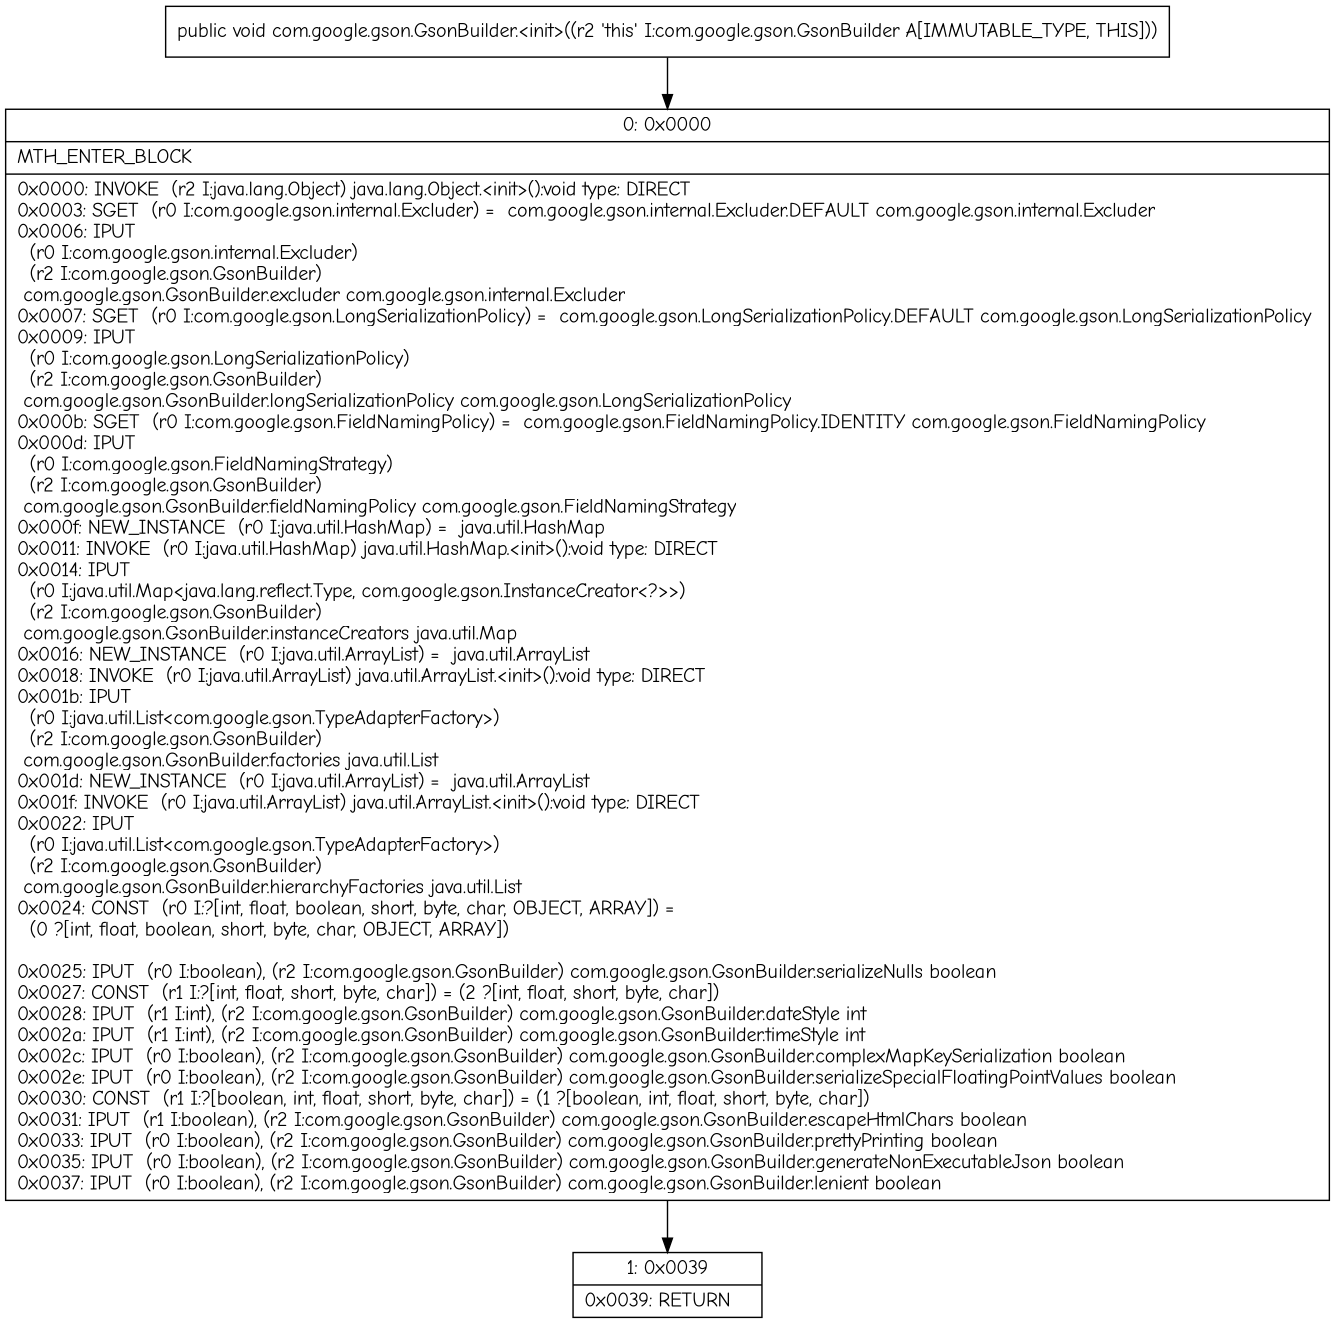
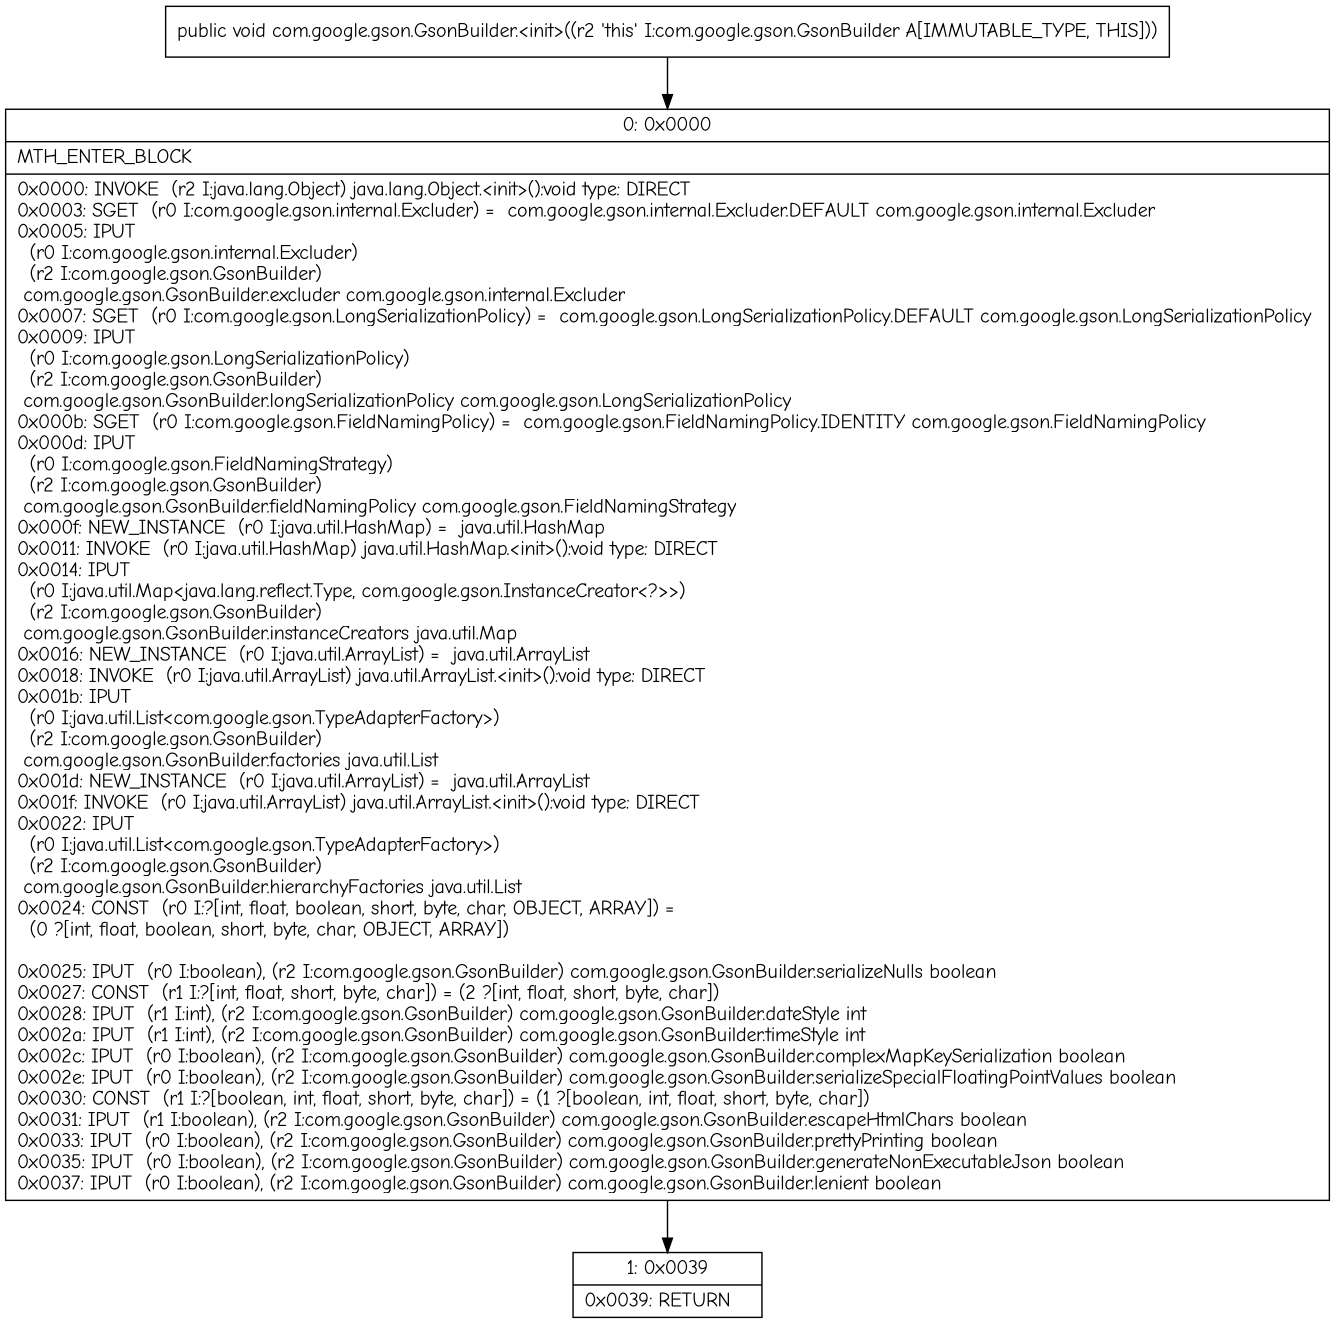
  digraph {
    fontname="Comic Neue"
    node [shape=record fontname="Comic Neue"]
    edge [fontname="Comic Neue"]
-   n1 [label="{0\:\ 0x0000|MTH_ENTER_BLOCK\l|0x0000: INVOKE  (r2 I:java.lang.Object) java.lang.Object.\<init\>():void type: DIRECT \l0x0003: SGET  (r0 I:com.google.gson.internal.Excluder) =  com.google.gson.internal.Excluder.DEFAULT com.google.gson.internal.Excluder \l0x0006: IPUT  \l  (r0 I:com.google.gson.internal.Excluder)\l  (r2 I:com.google.gson.GsonBuilder)\l com.google.gson.GsonBuilder.excluder com.google.gson.internal.Excluder \l0x0007: SGET  (r0 I:com.google.gson.LongSerializationPolicy) =  com.google.gson.LongSerializationPolicy.DEFAULT com.google.gson.LongSerializationPolicy \l0x0009: IPUT  \l  (r0 I:com.google.gson.LongSerializationPolicy)\l  (r2 I:com.google.gson.GsonBuilder)\l com.google.gson.GsonBuilder.longSerializationPolicy com.google.gson.LongSerializationPolicy \l0x000b: SGET  (r0 I:com.google.gson.FieldNamingPolicy) =  com.google.gson.FieldNamingPolicy.IDENTITY com.google.gson.FieldNamingPolicy \l0x000d: IPUT  \l  (r0 I:com.google.gson.FieldNamingStrategy)\l  (r2 I:com.google.gson.GsonBuilder)\l com.google.gson.GsonBuilder.fieldNamingPolicy com.google.gson.FieldNamingStrategy \l0x000f: NEW_INSTANCE  (r0 I:java.util.HashMap) =  java.util.HashMap \l0x0011: INVOKE  (r0 I:java.util.HashMap) java.util.HashMap.\<init\>():void type: DIRECT \l0x0014: IPUT  \l  (r0 I:java.util.Map\<java.lang.reflect.Type, com.google.gson.InstanceCreator\<?\>\>)\l  (r2 I:com.google.gson.GsonBuilder)\l com.google.gson.GsonBuilder.instanceCreators java.util.Map \l0x0016: NEW_INSTANCE  (r0 I:java.util.ArrayList) =  java.util.ArrayList \l0x0018: INVOKE  (r0 I:java.util.ArrayList) java.util.ArrayList.\<init\>():void type: DIRECT \l0x001b: IPUT  \l  (r0 I:java.util.List\<com.google.gson.TypeAdapterFactory\>)\l  (r2 I:com.google.gson.GsonBuilder)\l com.google.gson.GsonBuilder.factories java.util.List \l0x001d: NEW_INSTANCE  (r0 I:java.util.ArrayList) =  java.util.ArrayList \l0x001f: INVOKE  (r0 I:java.util.ArrayList) java.util.ArrayList.\<init\>():void type: DIRECT \l0x0022: IPUT  \l  (r0 I:java.util.List\<com.google.gson.TypeAdapterFactory\>)\l  (r2 I:com.google.gson.GsonBuilder)\l com.google.gson.GsonBuilder.hierarchyFactories java.util.List \l0x0024: CONST  (r0 I:?[int, float, boolean, short, byte, char, OBJECT, ARRAY]) = \l  (0 ?[int, float, boolean, short, byte, char, OBJECT, ARRAY])\l \l0x0025: IPUT  (r0 I:boolean), (r2 I:com.google.gson.GsonBuilder) com.google.gson.GsonBuilder.serializeNulls boolean \l0x0027: CONST  (r1 I:?[int, float, short, byte, char]) = (2 ?[int, float, short, byte, char]) \l0x0028: IPUT  (r1 I:int), (r2 I:com.google.gson.GsonBuilder) com.google.gson.GsonBuilder.dateStyle int \l0x002a: IPUT  (r1 I:int), (r2 I:com.google.gson.GsonBuilder) com.google.gson.GsonBuilder.timeStyle int \l0x002c: IPUT  (r0 I:boolean), (r2 I:com.google.gson.GsonBuilder) com.google.gson.GsonBuilder.complexMapKeySerialization boolean \l0x002e: IPUT  (r0 I:boolean), (r2 I:com.google.gson.GsonBuilder) com.google.gson.GsonBuilder.serializeSpecialFloatingPointValues boolean \l0x0030: CONST  (r1 I:?[boolean, int, float, short, byte, char]) = (1 ?[boolean, int, float, short, byte, char]) \l0x0031: IPUT  (r1 I:boolean), (r2 I:com.google.gson.GsonBuilder) com.google.gson.GsonBuilder.escapeHtmlChars boolean \l0x0033: IPUT  (r0 I:boolean), (r2 I:com.google.gson.GsonBuilder) com.google.gson.GsonBuilder.prettyPrinting boolean \l0x0035: IPUT  (r0 I:boolean), (r2 I:com.google.gson.GsonBuilder) com.google.gson.GsonBuilder.generateNonExecutableJson boolean \l0x0037: IPUT  (r0 I:boolean), (r2 I:com.google.gson.GsonBuilder) com.google.gson.GsonBuilder.lenient boolean \l}"]
+   n1 [label="{0\:\ 0x0000|MTH_ENTER_BLOCK\l|0x0000: INVOKE  (r2 I:java.lang.Object) java.lang.Object.\<init\>():void type: DIRECT \l0x0003: SGET  (r0 I:com.google.gson.internal.Excluder) =  com.google.gson.internal.Excluder.DEFAULT com.google.gson.internal.Excluder \l0x0005: IPUT  \l  (r0 I:com.google.gson.internal.Excluder)\l  (r2 I:com.google.gson.GsonBuilder)\l com.google.gson.GsonBuilder.excluder com.google.gson.internal.Excluder \l0x0007: SGET  (r0 I:com.google.gson.LongSerializationPolicy) =  com.google.gson.LongSerializationPolicy.DEFAULT com.google.gson.LongSerializationPolicy \l0x0009: IPUT  \l  (r0 I:com.google.gson.LongSerializationPolicy)\l  (r2 I:com.google.gson.GsonBuilder)\l com.google.gson.GsonBuilder.longSerializationPolicy com.google.gson.LongSerializationPolicy \l0x000b: SGET  (r0 I:com.google.gson.FieldNamingPolicy) =  com.google.gson.FieldNamingPolicy.IDENTITY com.google.gson.FieldNamingPolicy \l0x000d: IPUT  \l  (r0 I:com.google.gson.FieldNamingStrategy)\l  (r2 I:com.google.gson.GsonBuilder)\l com.google.gson.GsonBuilder.fieldNamingPolicy com.google.gson.FieldNamingStrategy \l0x000f: NEW_INSTANCE  (r0 I:java.util.HashMap) =  java.util.HashMap \l0x0011: INVOKE  (r0 I:java.util.HashMap) java.util.HashMap.\<init\>():void type: DIRECT \l0x0014: IPUT  \l  (r0 I:java.util.Map\<java.lang.reflect.Type, com.google.gson.InstanceCreator\<?\>\>)\l  (r2 I:com.google.gson.GsonBuilder)\l com.google.gson.GsonBuilder.instanceCreators java.util.Map \l0x0016: NEW_INSTANCE  (r0 I:java.util.ArrayList) =  java.util.ArrayList \l0x0018: INVOKE  (r0 I:java.util.ArrayList) java.util.ArrayList.\<init\>():void type: DIRECT \l0x001b: IPUT  \l  (r0 I:java.util.List\<com.google.gson.TypeAdapterFactory\>)\l  (r2 I:com.google.gson.GsonBuilder)\l com.google.gson.GsonBuilder.factories java.util.List \l0x001d: NEW_INSTANCE  (r0 I:java.util.ArrayList) =  java.util.ArrayList \l0x001f: INVOKE  (r0 I:java.util.ArrayList) java.util.ArrayList.\<init\>():void type: DIRECT \l0x0022: IPUT  \l  (r0 I:java.util.List\<com.google.gson.TypeAdapterFactory\>)\l  (r2 I:com.google.gson.GsonBuilder)\l com.google.gson.GsonBuilder.hierarchyFactories java.util.List \l0x0024: CONST  (r0 I:?[int, float, boolean, short, byte, char, OBJECT, ARRAY]) = \l  (0 ?[int, float, boolean, short, byte, char, OBJECT, ARRAY])\l \l0x0025: IPUT  (r0 I:boolean), (r2 I:com.google.gson.GsonBuilder) com.google.gson.GsonBuilder.serializeNulls boolean \l0x0027: CONST  (r1 I:?[int, float, short, byte, char]) = (2 ?[int, float, short, byte, char]) \l0x0028: IPUT  (r1 I:int), (r2 I:com.google.gson.GsonBuilder) com.google.gson.GsonBuilder.dateStyle int \l0x002a: IPUT  (r1 I:int), (r2 I:com.google.gson.GsonBuilder) com.google.gson.GsonBuilder.timeStyle int \l0x002c: IPUT  (r0 I:boolean), (r2 I:com.google.gson.GsonBuilder) com.google.gson.GsonBuilder.complexMapKeySerialization boolean \l0x002e: IPUT  (r0 I:boolean), (r2 I:com.google.gson.GsonBuilder) com.google.gson.GsonBuilder.serializeSpecialFloatingPointValues boolean \l0x0030: CONST  (r1 I:?[boolean, int, float, short, byte, char]) = (1 ?[boolean, int, float, short, byte, char]) \l0x0031: IPUT  (r1 I:boolean), (r2 I:com.google.gson.GsonBuilder) com.google.gson.GsonBuilder.escapeHtmlChars boolean \l0x0033: IPUT  (r0 I:boolean), (r2 I:com.google.gson.GsonBuilder) com.google.gson.GsonBuilder.prettyPrinting boolean \l0x0035: IPUT  (r0 I:boolean), (r2 I:com.google.gson.GsonBuilder) com.google.gson.GsonBuilder.generateNonExecutableJson boolean \l0x0037: IPUT  (r0 I:boolean), (r2 I:com.google.gson.GsonBuilder) com.google.gson.GsonBuilder.lenient boolean \l}"]
    n2 [label="{1\:\ 0x0039|0x0039: RETURN   \l}"]
    n3 [label="{public void com.google.gson.GsonBuilder.\<init\>((r2 'this' I:com.google.gson.GsonBuilder A[IMMUTABLE_TYPE, THIS])) }"]
    n1 -> n2
    n3 -> n1
  }
